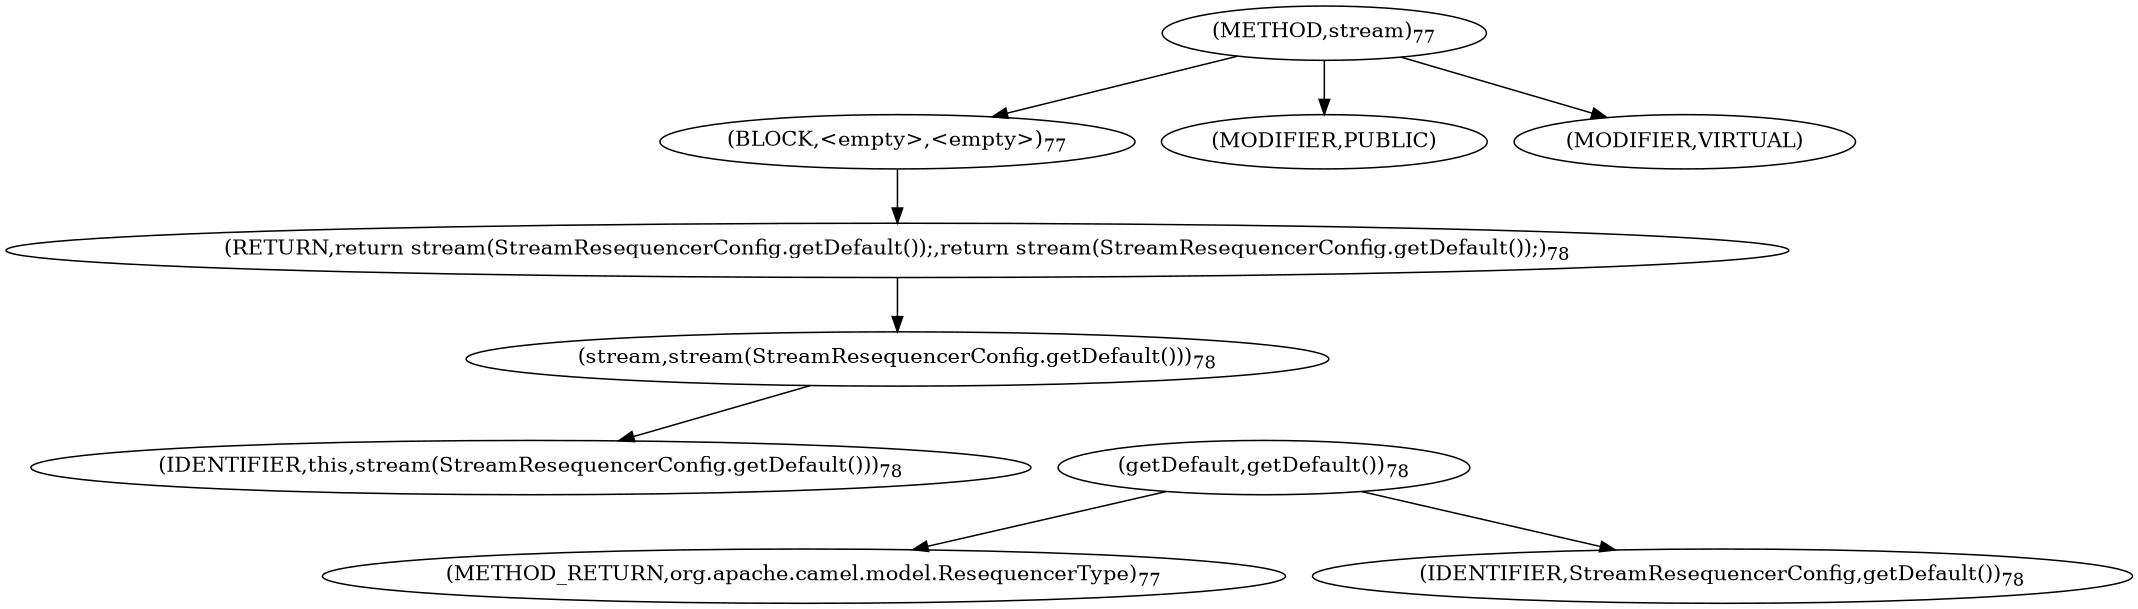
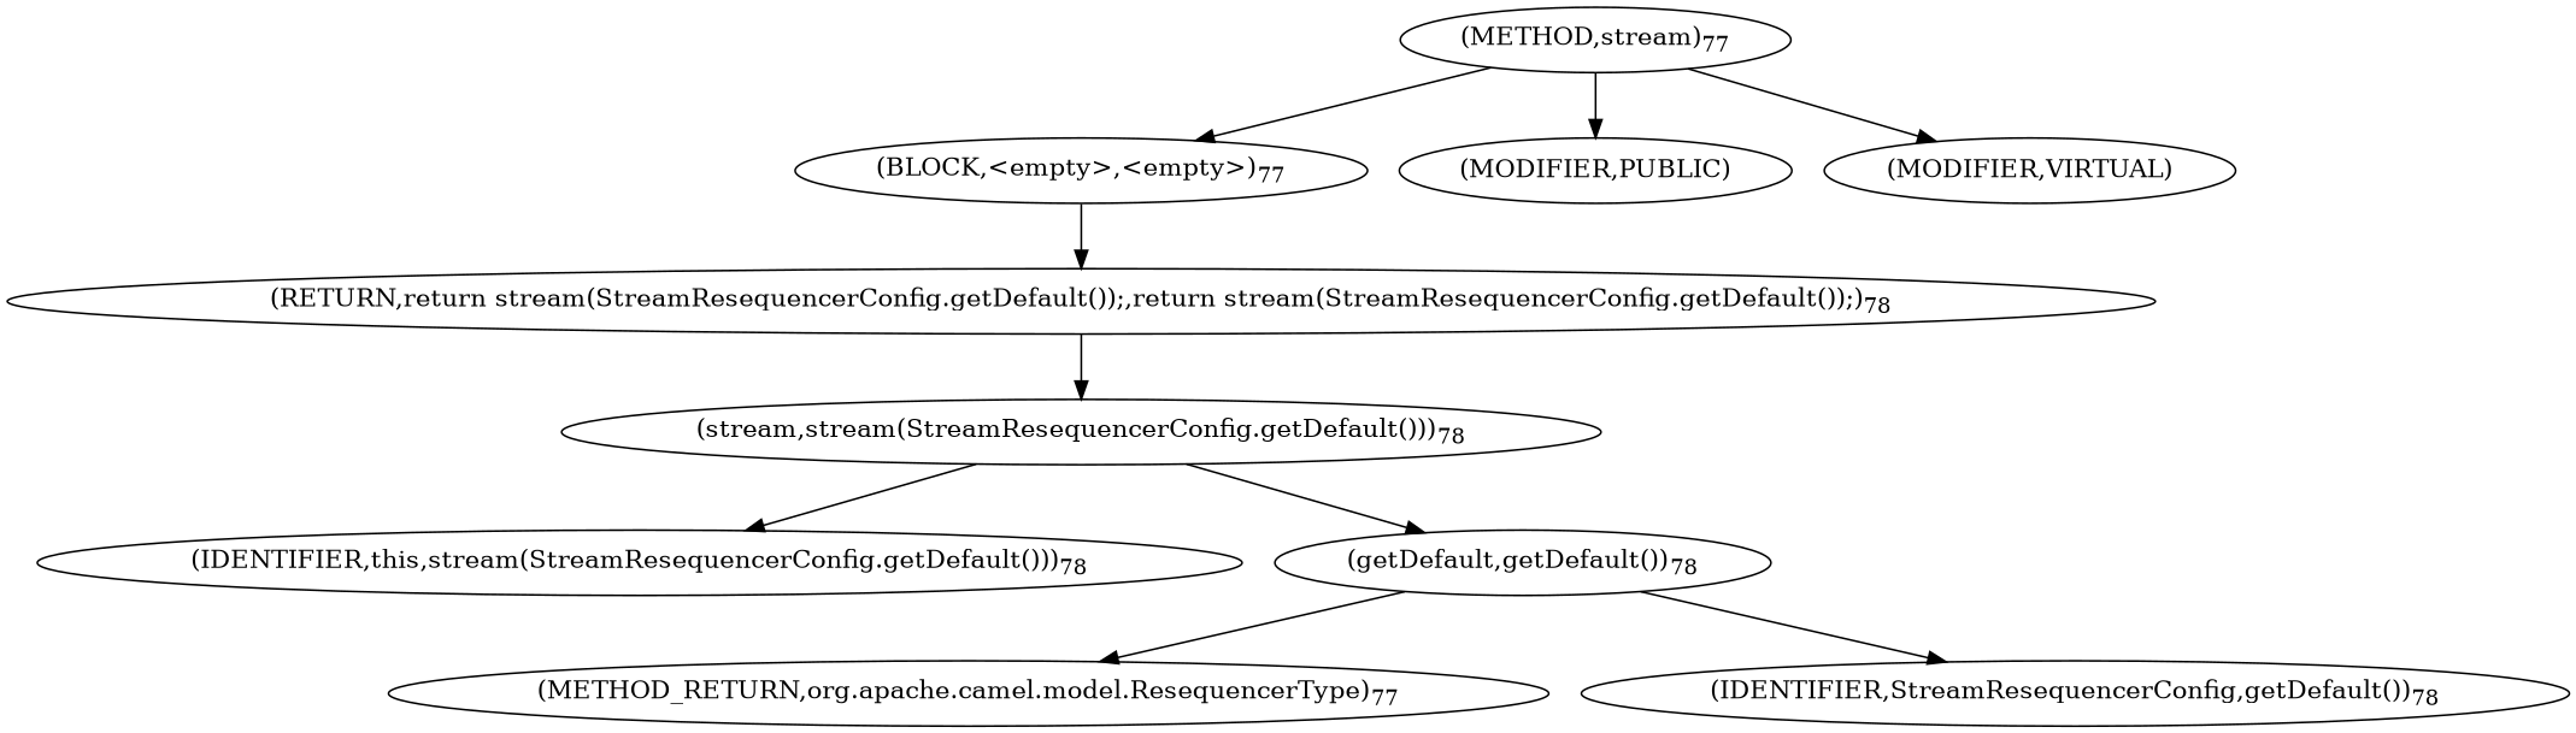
  digraph {
    n1 [label=<(METHOD,stream)<SUB>77</SUB>>]
    n2 [label=<(BLOCK,&lt;empty&gt;,&lt;empty&gt;)<SUB>77</SUB>>]
    n3 [label=<(MODIFIER,PUBLIC)>]
    n4 [label=<(MODIFIER,VIRTUAL)>]
    n5 [label=<(RETURN,return stream(StreamResequencerConfig.getDefault());,return stream(StreamResequencerConfig.getDefault());)<SUB>78</SUB>>]
    n6 [label=<(METHOD_RETURN,org.apache.camel.model.ResequencerType)<SUB>77</SUB>>]
    n7 [label=<(stream,stream(StreamResequencerConfig.getDefault()))<SUB>78</SUB>>]
    n8 [label=<(IDENTIFIER,this,stream(StreamResequencerConfig.getDefault()))<SUB>78</SUB>>]
    n9 [label=<(getDefault,getDefault())<SUB>78</SUB>>]
    n10 [label=<(IDENTIFIER,StreamResequencerConfig,getDefault())<SUB>78</SUB>>]
    n1 -> n2
    n1 -> n3
    n1 -> n4
    n2 -> n5
    n5 -> n7
    n7 -> n8
+   n7 -> n9
    n9 -> n6
    n9 -> n10
  }
